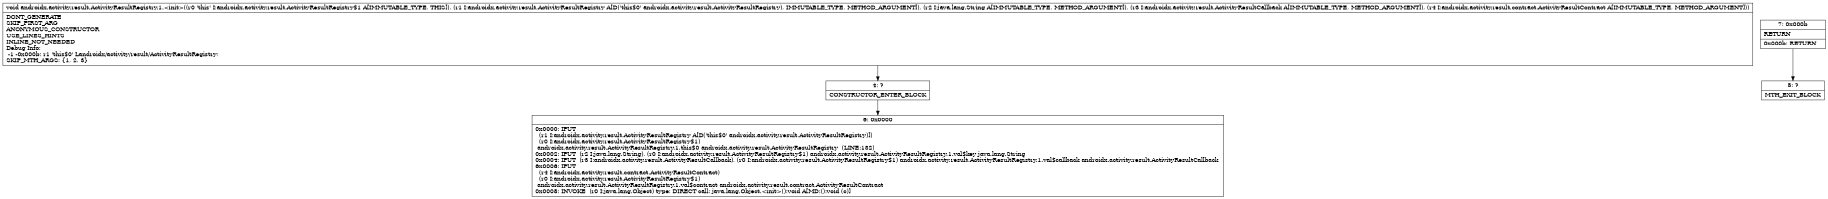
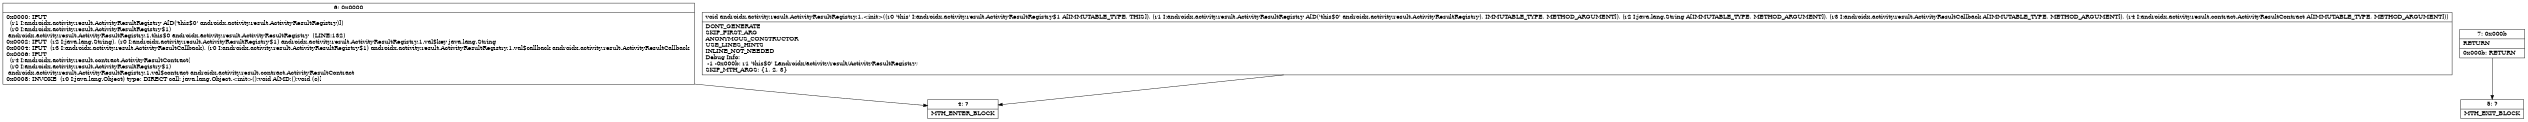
  digraph {
    node [shape=record]
-   n1 [label="{4\:\ ?|CONSTRUCTOR_ENTER_BLOCK\l}"]
-   n2 [label="{6\:\ 0x0000|0x0000: IPUT  \l  (r1 I:androidx.activity.result.ActivityResultRegistry A[D('this$0' androidx.activity.result.ActivityResultRegistry)])\l  (r0 I:androidx.activity.result.ActivityResultRegistry$1)\l androidx.activity.result.ActivityResultRegistry.1.this$0 androidx.activity.result.ActivityResultRegistry  (LINE:132)\l0x0002: IPUT  (r2 I:java.lang.String), (r0 I:androidx.activity.result.ActivityResultRegistry$1) androidx.activity.result.ActivityResultRegistry.1.val$key java.lang.String \l0x0004: IPUT  (r3 I:androidx.activity.result.ActivityResultCallback), (r0 I:androidx.activity.result.ActivityResultRegistry$1) androidx.activity.result.ActivityResultRegistry.1.val$callback androidx.activity.result.ActivityResultCallback \l6x0006: IPUT  \l  (r4 I:androidx.activity.result.contract.ActivityResultContract)\l  (r0 I:androidx.activity.result.ActivityResultRegistry$1)\l androidx.activity.result.ActivityResultRegistry.1.val$contract androidx.activity.result.contract.ActivityResultContract \l0x0008: INVOKE  (r0 I:java.lang.Object) type: DIRECT call: java.lang.Object.\<init\>():void A[MD:():void (c)]\l}"]
+   n1 [label="{4\:\ ?|MTH_ENTER_BLOCK\l}"]
+   n2 [label="{6\:\ 0x0000|0x0000: IPUT  \l  (r1 I:androidx.activity.result.ActivityResultRegistry A[D('this$0' androidx.activity.result.ActivityResultRegistry)])\l  (r0 I:androidx.activity.result.ActivityResultRegistry$1)\l androidx.activity.result.ActivityResultRegistry.1.this$0 androidx.activity.result.ActivityResultRegistry  (LINE:132)\l0x0002: IPUT  (r2 I:java.lang.String), (r0 I:androidx.activity.result.ActivityResultRegistry$1) androidx.activity.result.ActivityResultRegistry.1.val$key java.lang.String \l0x0004: IPUT  (r3 I:androidx.activity.result.ActivityResultCallback), (r0 I:androidx.activity.result.ActivityResultRegistry$1) androidx.activity.result.ActivityResultRegistry.1.val$callback androidx.activity.result.ActivityResultCallback \l0x0006: IPUT  \l  (r4 I:androidx.activity.result.contract.ActivityResultContract)\l  (r0 I:androidx.activity.result.ActivityResultRegistry$1)\l androidx.activity.result.ActivityResultRegistry.1.val$contract androidx.activity.result.contract.ActivityResultContract \l0x0008: INVOKE  (r0 I:java.lang.Object) type: DIRECT call: java.lang.Object.\<init\>():void A[MD:():void (c)]\l}"]
    n3 [label="{7\:\ 0x000b|RETURN\l|0x000b: RETURN   \l}"]
    n4 [label="{5\:\ ?|MTH_EXIT_BLOCK\l}"]
    n5 [label="{void androidx.activity.result.ActivityResultRegistry.1.\<init\>((r0 'this' I:androidx.activity.result.ActivityResultRegistry$1 A[IMMUTABLE_TYPE, THIS]), (r1 I:androidx.activity.result.ActivityResultRegistry A[D('this$0' androidx.activity.result.ActivityResultRegistry), IMMUTABLE_TYPE, METHOD_ARGUMENT]), (r2 I:java.lang.String A[IMMUTABLE_TYPE, METHOD_ARGUMENT]), (r3 I:androidx.activity.result.ActivityResultCallback A[IMMUTABLE_TYPE, METHOD_ARGUMENT]), (r4 I:androidx.activity.result.contract.ActivityResultContract A[IMMUTABLE_TYPE, METHOD_ARGUMENT]))  | DONT_GENERATE\lSKIP_FIRST_ARG\lANONYMOUS_CONSTRUCTOR\lUSE_LINES_HINTS\lINLINE_NOT_NEEDED\lDebug Info:\l  \-1 \-0x000b: r1 'this$0' Landroidx\/activity\/result\/ActivityResultRegistry;\lSKIP_MTH_ARGS: \{1, 2, 3\}\l}"]
-   n1 -> n2
+   n2 -> n1
    n3 -> n4
    n5 -> n1
  }
